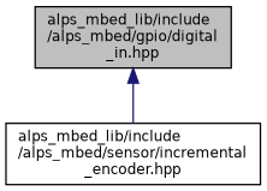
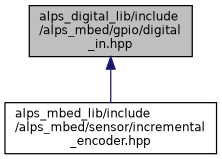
  digraph {
    node [color=black fontname=Helvetica fontsize=10 shape=record style=filled]
-   n1 [fillcolor=grey75 fontcolor=black height=0.2 label="alps_mbed_lib/include\l/alps_mbed/gpio/digital\l_in.hpp" width=0.4]
+   n1 [fillcolor=grey75 fontcolor=black height=0.2 label="alps_digital_lib/include\l/alps_mbed/gpio/digital\l_in.hpp" width=0.4]
    n2 [fillcolor=white height=0.2 label="alps_mbed_lib/include\l/alps_mbed/sensor/incremental\l_encoder.hpp" width=0.4]
    n1 -> n2 [color=midnightblue dir=back fontname=Helvetica fontsize=10 labelfontname=Helvetica labelfontsize=10 style=solid]
  }
